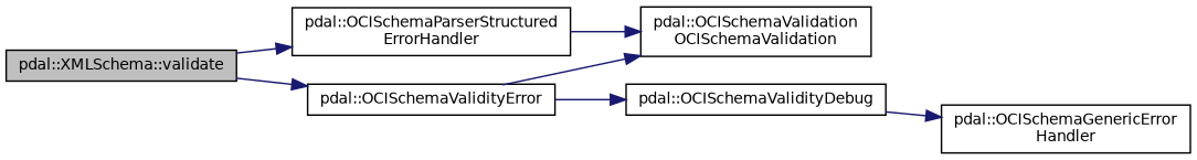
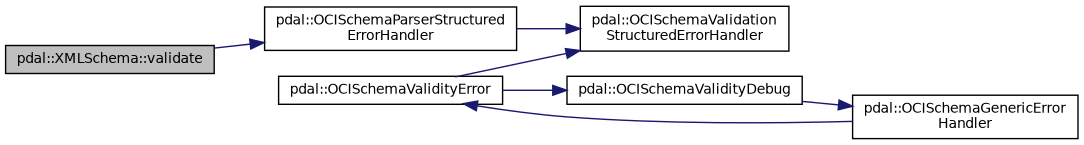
  digraph {
    rankdir=LR
    node [color=black fillcolor=white fontname=Helvetica fontsize=10 shape=record style=filled]
    edge [color=midnightblue fontname=Helvetica fontsize=10 labelfontname=Helvetica labelfontsize=10 style=solid]
    n1 [fillcolor=grey75 fontcolor=black height=0.2 label="pdal::XMLSchema::validate" width=0.4]
    n2 [height=0.2 label="pdal::OCISchemaParserStructured\lErrorHandler" width=0.4]
    n3 [height=0.2 label="pdal::OCISchemaValidityError" width=0.4]
-   n4 [height=0.2 label="pdal::OCISchemaValidation\lOCISchemaValidation" width=0.4]
+   n4 [height=0.2 label="pdal::OCISchemaValidation\lStructuredErrorHandler" width=0.4]
    n5 [height=0.2 label="pdal::OCISchemaValidityDebug" width=0.4]
    n6 [height=0.2 label="pdal::OCISchemaGenericError\lHandler" width=0.4]
    n1 -> n2
-   n1 -> n3
+   n6 -> n3
    n2 -> n4
    n3 -> n4
    n3 -> n5
    n5 -> n6
  }
